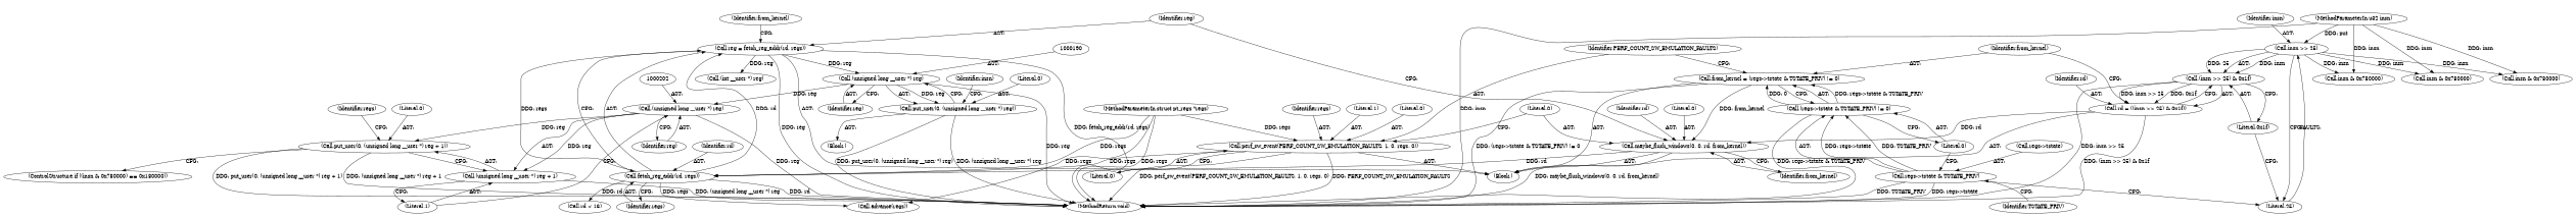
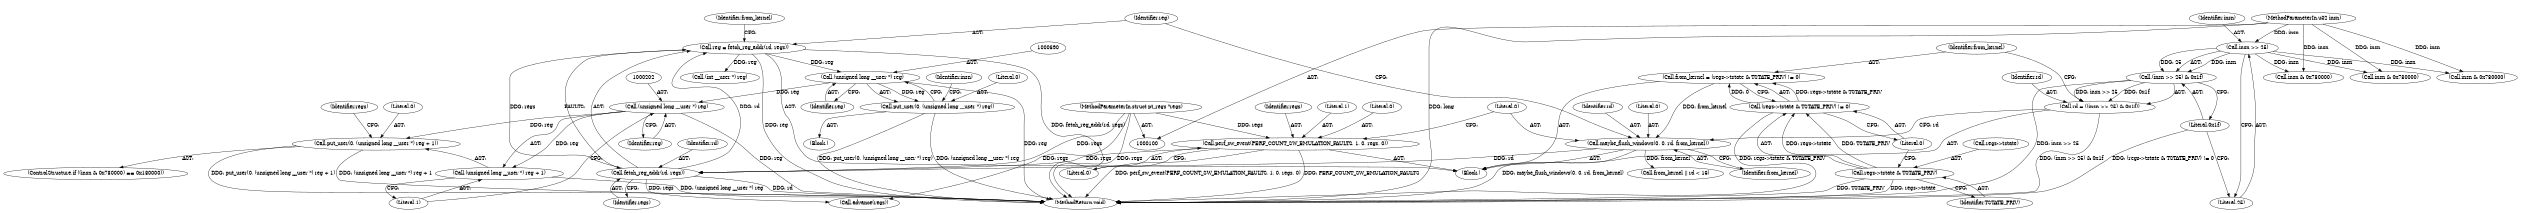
  digraph {
    n1 [label="(Call,(unsigned long __user *) reg)"]
    n2 [label="(Call,put_user(0, (unsigned long __user *) reg))"]
    n3 [label="(Call,(unsigned long __user *) reg)"]
    n4 [label="(Identifier,reg)"]
    n5 [label="(MethodReturn,void)"]
    n6 [label="(Block,)"]
    n7 [label="(Call,put_user(0, (unsigned long __user *) reg + 1))"]
    n8 [label="(Call,(unsigned long __user *) reg + 1)"]
    n9 [label="(Identifier,reg)"]
    n10 [label="(Call,reg = fetch_reg_addr(rd, regs))"]
    n11 [label="(Call,fetch_reg_addr(rd, regs))"]
    n12 [label="(Call,(int __user *) reg)"]
    n13 [label="(Block,)"]
    n14 [label="(Identifier,regs)"]
-   n15 [label="(Call,rd < 16)"]
    n16 [label="(Call,advance(regs))"]
    n17 [label="(Call,maybe_flush_windows(0, 0, rd, from_kernel))"]
    n18 [label="(Identifier,from_kernel)"]
+   n19 [label="(Call,from_kernel || rd < 16)"]
    n20 [label="(Call,rd = ((insn >> 25) & 0x1f))"]
    n21 [label="(Call,(insn >> 25) & 0x1f)"]
    n22 [label="(Literal,0x1f)"]
    n23 [label="(Literal,25)"]
    n24 [label="(Call,insn >> 25)"]
    n25 [label="(Call,insn & 0x780000)"]
    n26 [label="(Call,insn & 0x780000)"]
    n27 [label="(Call,insn & 0x780000)"]
    n28 [label="(MethodParameterIn,u32 insn)"]
+   1000100
    n30 [label="(Call,from_kernel = (regs->tstate & TSTATE_PRIV) != 0)"]
    n31 [label="(Call,(regs->tstate & TSTATE_PRIV) != 0)"]
    n32 [label="(Literal,0)"]
    n33 [label="(Call,regs->tstate & TSTATE_PRIV)"]
    n34 [label="(Identifier,TSTATE_PRIV)"]
    n35 [label="(Call,perf_sw_event(PERF_COUNT_SW_EMULATION_FAULTS, 1, 0, regs, 0))"]
    n36 [label="(Literal,0)"]
    n37 [label="(MethodParameterIn,struct pt_regs *regs)"]
    n38 [label="(ControlStructure,if ((insn & 0x780000) == 0x180000))"]
    n39 [label="(Literal,1)"]
    n40 [label="(Identifier,rd)"]
    n41 [label="(Identifier,insn)"]
-   n42 [label="(Identifier,PERF_COUNT_SW_EMULATION_FAULTS)"]
    n43 [label="(Identifier,from_kernel)"]
    n44 [label="(Literal,0)"]
    n45 [label="(Identifier,regs)"]
    n46 [label="(Identifier,insn)"]
    n47 [label="(Literal,1)"]
    n48 [label="(Identifier,from_kernel)"]
    n49 [label="(Literal,0)"]
    n50 [label="(Identifier,rd)"]
    n51 [label="(Literal,0)"]
    n52 [label="(Identifier,rd)"]
    n53 [label="(Literal,0)"]
    n54 [label="(Identifier,regs)"]
    n55 [label="(Identifier,reg)"]
    n56 [label="(Call,regs->tstate)"]
    n57 [label="(Literal,0)"]
-   1000190
+   1000190 [label=1000690]
    1000202
    n1 -> n2 [label="AST: "]
    n1 -> n2 [label="DDG: reg"]
    n1 -> n3 [label="DDG: reg"]
    n1 -> n4 [label="CFG: "]
    n1 -> n5 [label="DDG: reg"]
    n2 -> n1 [label="CFG: "]
    n2 -> n5 [label="DDG: (unsigned long __user *) reg"]
    n2 -> n5 [label="DDG: put_user(0, (unsigned long __user *) reg)"]
    n2 -> n6 [label="AST: "]
    n3 -> n5 [label="DDG: reg"]
    n3 -> n7 [label="DDG: reg"]
    n3 -> n8 [label="AST: "]
    n3 -> n8 [label="DDG: reg"]
    n3 -> n9 [label="CFG: "]
    n4 -> n1 [label="AST: "]
    n7 -> n5 [label="DDG: (unsigned long __user *) reg + 1"]
    n7 -> n5 [label="DDG: put_user(0, (unsigned long __user *) reg + 1)"]
-   n7 -> n8 [label="CFG: "]
-   n7 -> n38 [label="CFG: "]
+   n7 -> n38 [label="AST: "]
    n8 -> n5 [label="DDG: (unsigned long __user *) reg"]
    n8 -> n7 [label="AST: "]
    n8 -> n39 [label="CFG: "]
    n9 -> n3 [label="AST: "]
    n10 -> n1 [label="DDG: reg"]
    n10 -> n5 [label="DDG: reg"]
    n10 -> n5 [label="DDG: fetch_reg_addr(rd, regs)"]
-   n10 -> n11 [label="CFG: "]
+   n10 -> n11 [label="FAULTS: "]
    n10 -> n12 [label="DDG: reg"]
    n10 -> n13 [label="AST: "]
    n11 -> n5 [label="DDG: rd"]
    n11 -> n10 [label="AST: "]
    n11 -> n10 [label="DDG: rd"]
    n11 -> n10 [label="DDG: regs"]
    n11 -> n14 [label="CFG: "]
-   n11 -> n15 [label="DDG: rd"]
    n11 -> n16 [label="DDG: regs"]
    n14 -> n11 [label="AST: "]
    n17 -> n5 [label="DDG: maybe_flush_windows(0, 0, rd, from_kernel)"]
    n17 -> n11 [label="DDG: rd"]
    n17 -> n13 [label="AST: "]
    n17 -> n18 [label="CFG: "]
+   n17 -> n19 [label="DDG: from_kernel"]
    n18 -> n17 [label="AST: "]
    n20 -> n5 [label="DDG: (insn >> 25) & 0x1f"]
    n20 -> n13 [label="AST: "]
-   n20 -> n17 [label="DDG: rd"]
-   n20 -> n21 [label="CFG: "]
+   n20 -> n17 [label="CFG: rd"]
    n21 -> n5 [label="DDG: insn >> 25"]
    n21 -> n20 [label="AST: "]
    n21 -> n20 [label="DDG: insn >> 25"]
    n21 -> n20 [label="DDG: 0x1f"]
    n21 -> n22 [label="CFG: "]
    n22 -> n21 [label="AST: "]
    n22 -> n23 [label="CFG: "]
-   n23 -> n24 [label="FAULTS: "]
+   n23 -> n24 [label="AST: "]
    n24 -> n21 [label="AST: "]
    n24 -> n21 [label="DDG: insn"]
    n24 -> n21 [label="DDG: 25"]
    n24 -> n23 [label="CFG: "]
    n24 -> n25 [label="DDG: insn"]
    n24 -> n26 [label="DDG: insn"]
    n24 -> n27 [label="DDG: insn"]
-   n28 -> n5 [label="DDG: insn"]
-   n28 -> n24 [label="DDG: put"]
+   n28 -> n5 [label="DDG: long"]
+   n28 -> n24 [label="DDG: insn"]
    n28 -> n25 [label="DDG: insn"]
    n28 -> n26 [label="DDG: insn"]
    n28 -> n27 [label="DDG: insn"]
-   n30 -> n5 [label="DDG: (regs->tstate & TSTATE_PRIV) != 0"]
+   n28 -> 1000100 [label="AST: "]
+   n22 -> n5 [label="DDG: (regs->tstate & TSTATE_PRIV) != 0"]
    n30 -> n13 [label="AST: "]
    n30 -> n17 [label="DDG: from_kernel"]
    n30 -> n31 [label="CFG: "]
    n31 -> n5 [label="DDG: regs->tstate & TSTATE_PRIV"]
    n31 -> n30 [label="AST: "]
    n31 -> n30 [label="DDG: regs->tstate & TSTATE_PRIV"]
    n31 -> n30 [label="DDG: 0"]
    n31 -> n32 [label="CFG: "]
    n32 -> n31 [label="AST: "]
    n32 -> n33 [label="CFG: "]
    n33 -> n5 [label="DDG: regs->tstate"]
    n33 -> n5 [label="DDG: TSTATE_PRIV"]
    n33 -> n31 [label="AST: "]
    n33 -> n31 [label="DDG: regs->tstate"]
    n33 -> n31 [label="DDG: TSTATE_PRIV"]
-   n33 -> n23 [label="CFG: "]
-   n34 -> n33 [label="CFG: "]
+   n33 -> n34 [label="CFG: "]
+   n34 -> n33 [label="AST: "]
    n35 -> n5 [label="DDG: perf_sw_event(PERF_COUNT_SW_EMULATION_FAULTS, 1, 0, regs, 0)"]
    n35 -> n5 [label="DDG: PERF_COUNT_SW_EMULATION_FAULTS"]
    n35 -> n11 [label="DDG: regs"]
    n35 -> n13 [label="AST: "]
    n35 -> n36 [label="CFG: "]
    n36 -> n35 [label="AST: "]
    n37 -> n5 [label="DDG: regs"]
    n37 -> n11 [label="DDG: regs"]
    n37 -> n16 [label="DDG: regs"]
+   n37 -> 1000100 [label="AST: "]
    n37 -> n35 [label="DDG: regs"]
    n39 -> n3 [label="CFG: "]
    n39 -> n8 [label="AST: "]
    n40 -> n11 [label="AST: "]
    n41 -> n24 [label="AST: "]
-   n42 -> n30 [label="CFG: "]
-   n42 -> n35 [label="AST: "]
    n43 -> n10 [label="CFG: "]
    n44 -> n35 [label="AST: "]
    n45 -> n35 [label="AST: "]
    n46 -> n2 [label="CFG: "]
    n47 -> n35 [label="AST: "]
    n48 -> n20 [label="CFG: "]
    n48 -> n30 [label="AST: "]
    n49 -> n17 [label="AST: "]
    n50 -> n17 [label="AST: "]
    n51 -> n2 [label="AST: "]
    n52 -> n20 [label="AST: "]
    n53 -> n7 [label="AST: "]
    n54 -> n7 [label="CFG: "]
    n55 -> n10 [label="AST: "]
    n55 -> n17 [label="CFG: "]
    n56 -> n33 [label="AST: "]
    n57 -> n17 [label="AST: "]
    n57 -> n35 [label="CFG: "]
    1000190 -> n1 [label="AST: "]
    1000202 -> n3 [label="AST: "]
  }
